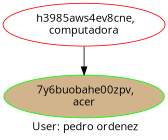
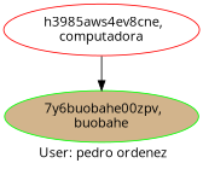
  digraph {
    label=" User: pedro ordenez"
    fontname="Open Sans"
    node [style=filled fontname="Open Sans"]
-   n1 [color=green height=0.5 label=" 7y6buobahe00zpv,\nacer" width=1.2 fillcolor=tan]
+   n1 [color=green height=0.5 label=" 7y6buobahe00zpv,\nbuobahe" width=1.2 fillcolor=tan]
    n2 [color=red height=0.5 label=" h3985aws4ev8cne,\ncomputadora" width=1.2 fillcolor=white]
    n2 -> n1 [fontname="Open Sans"]
  }
